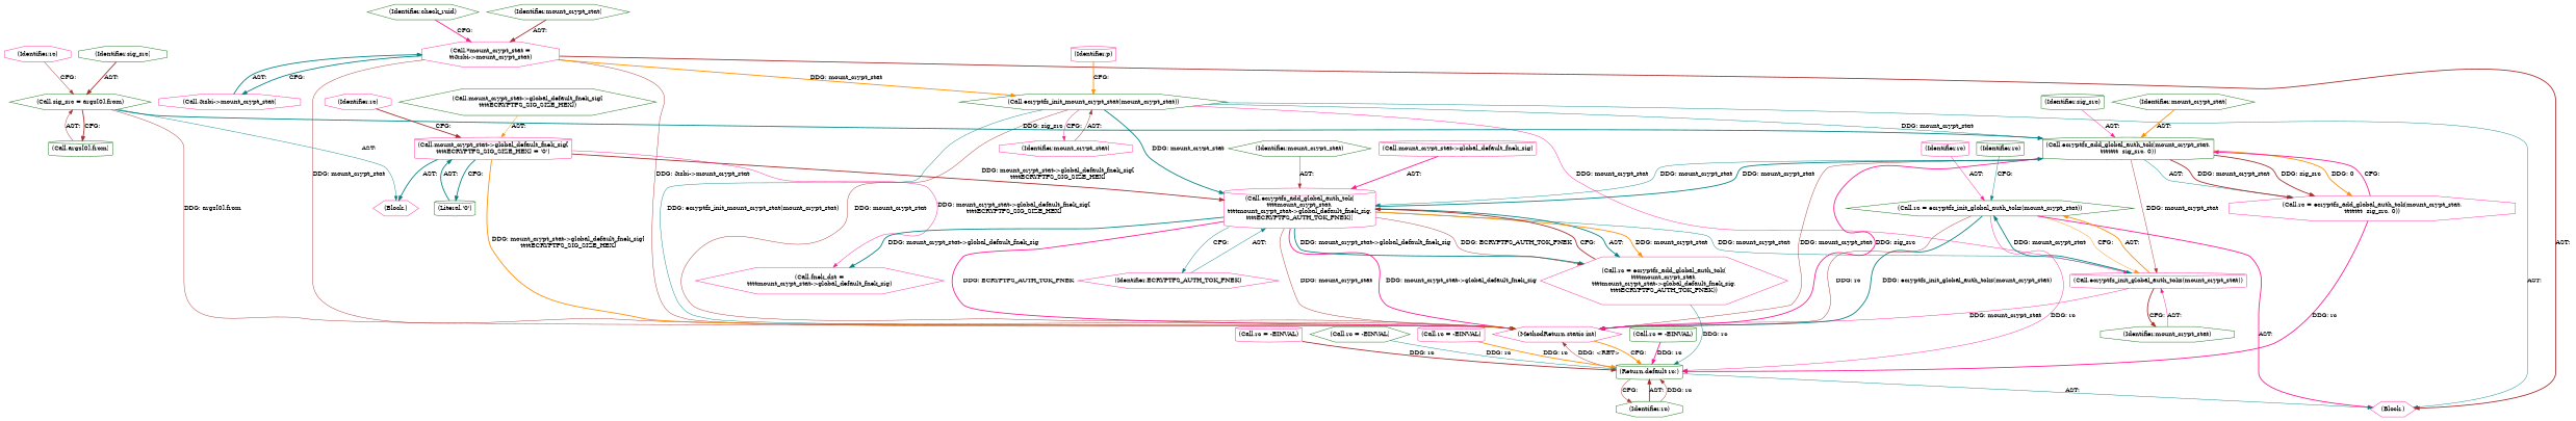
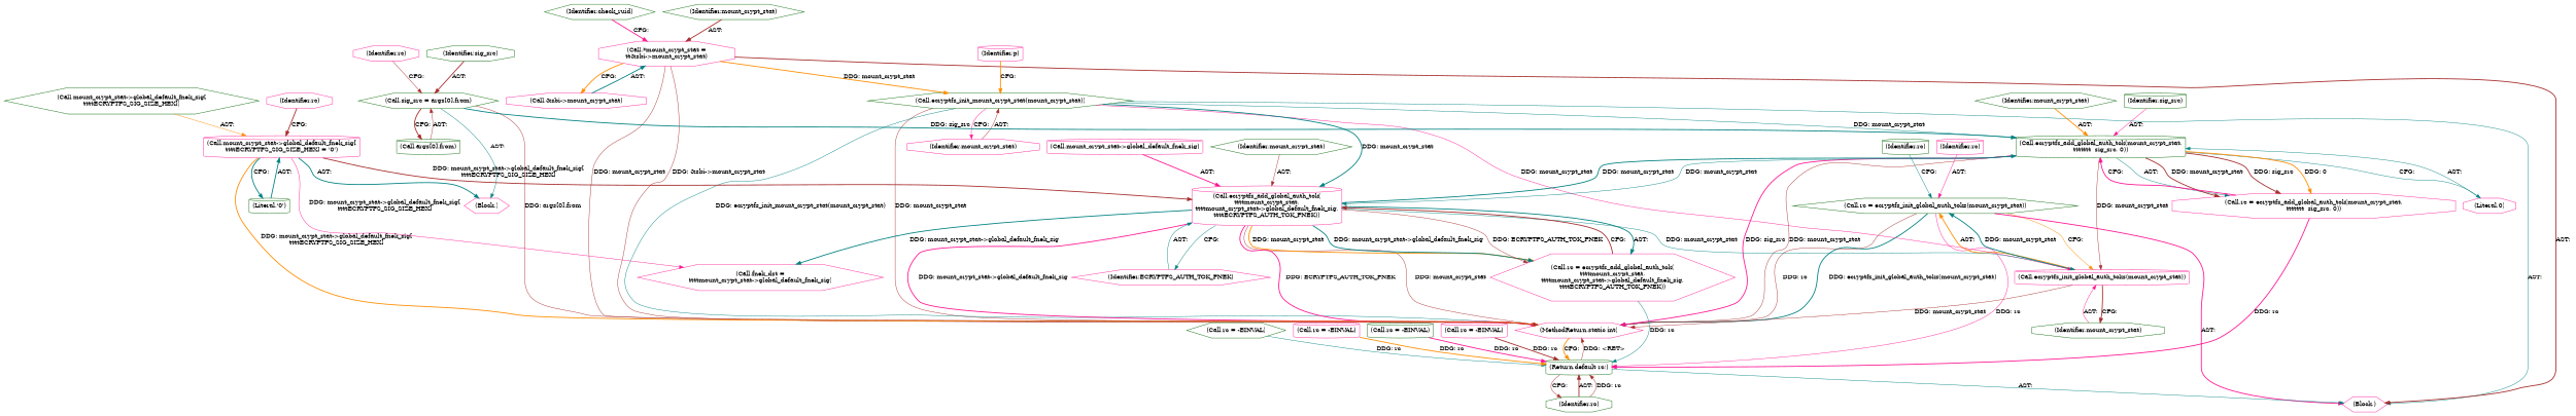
  digraph {
    node [color=deeppink shape=hexagon]
    edge [color=brown style=bold]
    n1 [color=darkgreen label="(Call,rc = ecryptfs_init_global_auth_toks(mount_crypt_stat))"]
    n2 [label="(Call,ecryptfs_init_global_auth_toks(mount_crypt_stat))" shape=cylinder]
    n3 [color=darkgreen label="(Return,default rc;)" shape=cylinder]
    n4 [label="(MethodReturn,static int)"]
    n5 [label="(Block,)"]
    n6 [color=darkgreen label="(Identifier,mount_crypt_stat)" shape=octagon]
    n7 [color=darkgreen label="(Identifier,rc)" shape=octagon]
    n8 [color=darkgreen label="(Call,ecryptfs_init_mount_crypt_stat(mount_crypt_stat))"]
    n9 [color=darkgreen label="(Call,ecryptfs_add_global_auth_tok(mount_crypt_stat,\n\t\t\t\t\t\t\t  sig_src, 0))" shape=cylinder]
    n10 [label="(Call,ecryptfs_add_global_auth_tok(\n\t\t\t\tmount_crypt_stat,\n\t\t\t\tmount_crypt_stat->global_default_fnek_sig,\n\t\t\t\tECRYPTFS_AUTH_TOK_FNEK))" shape=cylinder]
    n11 [label="(Identifier,mount_crypt_stat)" shape=octagon]
+   n12 [label="(Literal,0)" shape=octagon]
    n13 [label="(Call,rc = ecryptfs_add_global_auth_tok(mount_crypt_stat,\n\t\t\t\t\t\t\t  sig_src, 0))" shape=octagon]
    n14 [label="(Call,rc = ecryptfs_add_global_auth_tok(\n\t\t\t\tmount_crypt_stat,\n\t\t\t\tmount_crypt_stat->global_default_fnek_sig,\n\t\t\t\tECRYPTFS_AUTH_TOK_FNEK))"]
    n15 [label="(Identifier,ECRYPTFS_AUTH_TOK_FNEK)"]
    n16 [label="(Call,fnek_dst =\n\t\t\t\tmount_crypt_stat->global_default_fnek_sig)"]
    n17 [label="(Call,*mount_crypt_stat =\n\t\t&sbi->mount_crypt_stat)" shape=octagon]
    n18 [label="(Call,&sbi->mount_crypt_stat)" shape=octagon]
    n19 [label="(Call,mount_crypt_stat->global_default_fnek_sig[\n\t\t\t\tECRYPTFS_SIG_SIZE_HEX] = '\0')" shape=cylinder]
    n20 [color=darkgreen label="(Literal,'\0')" shape=cylinder]
    n21 [label="(Block,)"]
    n22 [color=darkgreen label="(Call,sig_src = args[0].from)"]
    n23 [color=darkgreen label="(Call,args[0].from)" shape=cylinder]
    n24 [label="(Identifier,p)" shape=cylinder]
    n25 [color=darkgreen label="(Identifier,mount_crypt_stat)"]
    n26 [color=darkgreen label="(Call,mount_crypt_stat->global_default_fnek_sig[\n\t\t\t\tECRYPTFS_SIG_SIZE_HEX])"]
    n27 [label="(Identifier,rc)" shape=octagon]
    n28 [label="(Identifier,rc)" shape=cylinder]
    n29 [color=darkgreen label="(Identifier,mount_crypt_stat)"]
    n30 [color=darkgreen label="(Identifier,rc)" shape=cylinder]
    n31 [color=darkgreen label="(Identifier,check_ruid)"]
    n32 [color=darkgreen label="(Identifier,sig_src)" shape=octagon]
    n33 [color=darkgreen label="(Identifier,sig_src)" shape=cylinder]
    n34 [label="(Identifier,rc)" shape=octagon]
    n35 [label="(Call,rc = -EINVAL)" shape=cylinder]
    n36 [label="(Call,mount_crypt_stat->global_default_fnek_sig)" shape=cylinder]
    n37 [color=darkgreen label="(Call,rc = -EINVAL)"]
    n38 [label="(Call,rc = -EINVAL)" shape=cylinder]
    n39 [color=darkgreen label="(Identifier,mount_crypt_stat)"]
    n40 [color=darkgreen label="(Call,rc = -EINVAL)" shape=cylinder]
    n1 -> n2 [color=darkorange label="CFG: " style=solid]
    n1 -> n3 [color=deeppink label="DDG: rc" style=solid]
    n1 -> n4 [color=teal label="DDG: ecryptfs_init_global_auth_toks(mount_crypt_stat)"]
    n1 -> n4 [label="DDG: rc" style=solid]
    n1 -> n5 [color=deeppink label="AST: "]
    n2 -> n1 [color=darkorange label="AST: "]
    n2 -> n1 [color=teal label="DDG: mount_crypt_stat"]
-   n2 -> n4 [color=deeppink label="DDG: mount_crypt_stat" style=solid]
+   n2 -> n4 [label="DDG: mount_crypt_stat" style=solid]
    n2 -> n6 [label="CFG: "]
    n3 -> n4 [label="DDG: <RET>" style=solid]
    n3 -> n5 [color=teal label="AST: " style=solid]
    n3 -> n7 [label="CFG: " style=solid]
    n4 -> n3 [color=darkorange label="CFG: "]
    n6 -> n2 [color=deeppink label="AST: " style=solid]
    n7 -> n3 [label="AST: "]
    n7 -> n3 [label="DDG: rc" style=solid]
    n8 -> n2 [color=deeppink label="DDG: mount_crypt_stat" style=solid]
    n8 -> n4 [label="DDG: mount_crypt_stat" style=solid]
    n8 -> n4 [color=teal label="DDG: ecryptfs_init_mount_crypt_stat(mount_crypt_stat)" style=solid]
    n8 -> n5 [color=teal label="AST: " style=solid]
    n8 -> n9 [color=teal label="DDG: mount_crypt_stat" style=solid]
    n8 -> n10 [color=teal label="DDG: mount_crypt_stat"]
    n8 -> n11 [color=deeppink label="CFG: " style=solid]
    n9 -> n2 [label="DDG: mount_crypt_stat" style=solid]
    n9 -> n4 [label="DDG: mount_crypt_stat" style=solid]
    n9 -> n4 [color=deeppink label="DDG: sig_src"]
    n9 -> n10 [color=teal label="DDG: mount_crypt_stat" style=solid]
+   n9 -> n12 [color=teal label="CFG: " style=solid]
    n9 -> n13 [color=teal label="AST: " style=solid]
    n9 -> n13 [label="DDG: mount_crypt_stat"]
    n9 -> n13 [label="DDG: sig_src"]
    n9 -> n13 [color=darkorange label="DDG: 0"]
    n10 -> n2 [color=teal label="DDG: mount_crypt_stat" style=solid]
    n10 -> n4 [label="DDG: mount_crypt_stat" style=solid]
    n10 -> n4 [color=deeppink label="DDG: mount_crypt_stat->global_default_fnek_sig"]
    n10 -> n4 [color=deeppink label="DDG: ECRYPTFS_AUTH_TOK_FNEK"]
    n10 -> n9 [color=teal label="DDG: mount_crypt_stat"]
    n10 -> n14 [color=teal label="AST: "]
    n10 -> n14 [color=darkorange label="DDG: mount_crypt_stat"]
    n10 -> n14 [color=teal label="DDG: mount_crypt_stat->global_default_fnek_sig"]
    n10 -> n14 [label="DDG: ECRYPTFS_AUTH_TOK_FNEK" style=solid]
    n10 -> n15 [color=teal label="CFG: " style=solid]
    n10 -> n16 [color=teal label="DDG: mount_crypt_stat->global_default_fnek_sig"]
    n11 -> n8 [label="AST: " style=solid]
+   n12 -> n9 [color=teal label="AST: " style=solid]
    n13 -> n3 [color=deeppink label="DDG: rc"]
    n13 -> n9 [color=deeppink label="CFG: "]
    n14 -> n3 [color=teal label="DDG: rc" style=solid]
    n14 -> n10 [label="CFG: "]
    n15 -> n10 [color=teal label="AST: " style=solid]
    n17 -> n4 [label="DDG: mount_crypt_stat" style=solid]
    n17 -> n4 [label="DDG: &sbi->mount_crypt_stat" style=solid]
    n17 -> n5 [label="AST: "]
    n17 -> n8 [color=darkorange label="DDG: mount_crypt_stat"]
-   n17 -> n18 [color=teal label="CFG: "]
+   n17 -> n18 [color=darkorange label="CFG: "]
    n18 -> n17 [color=teal label="AST: "]
    n19 -> n4 [color=darkorange label="DDG: mount_crypt_stat->global_default_fnek_sig[\n\t\t\t\tECRYPTFS_SIG_SIZE_HEX]"]
    n19 -> n10 [label="DDG: mount_crypt_stat->global_default_fnek_sig[\n\t\t\t\tECRYPTFS_SIG_SIZE_HEX]"]
    n19 -> n16 [color=deeppink label="DDG: mount_crypt_stat->global_default_fnek_sig[\n\t\t\t\tECRYPTFS_SIG_SIZE_HEX]" style=solid]
    n19 -> n20 [color=teal label="CFG: "]
    n19 -> n21 [color=teal label="AST: "]
    n20 -> n19 [color=teal label="AST: "]
    n22 -> n4 [label="DDG: args[0].from" style=solid]
    n22 -> n9 [color=teal label="DDG: sig_src"]
    n22 -> n21 [color=teal label="AST: " style=solid]
    n22 -> n23 [label="CFG: "]
    n23 -> n22 [label="AST: " style=solid]
    n24 -> n8 [color=darkorange label="CFG: "]
    n25 -> n9 [color=darkorange label="AST: "]
    n26 -> n19 [color=darkorange label="AST: " style=solid]
    n27 -> n19 [label="CFG: "]
    n28 -> n1 [color=deeppink label="AST: " style=solid]
    n29 -> n10 [label="AST: " style=solid]
    n30 -> n1 [color=teal label="CFG: " style=solid]
    n31 -> n17 [color=deeppink label="CFG: "]
    n32 -> n22 [label="AST: "]
    n33 -> n9 [color=deeppink label="AST: " style=solid]
    n34 -> n22 [label="CFG: " style=solid]
    n35 -> n3 [label="DDG: rc"]
    n36 -> n10 [color=deeppink label="AST: "]
    n37 -> n3 [color=teal label="DDG: rc" style=solid]
    n38 -> n3 [color=darkorange label="DDG: rc"]
    n39 -> n17 [label="AST: "]
    n40 -> n3 [color=deeppink label="DDG: rc"]
  }
